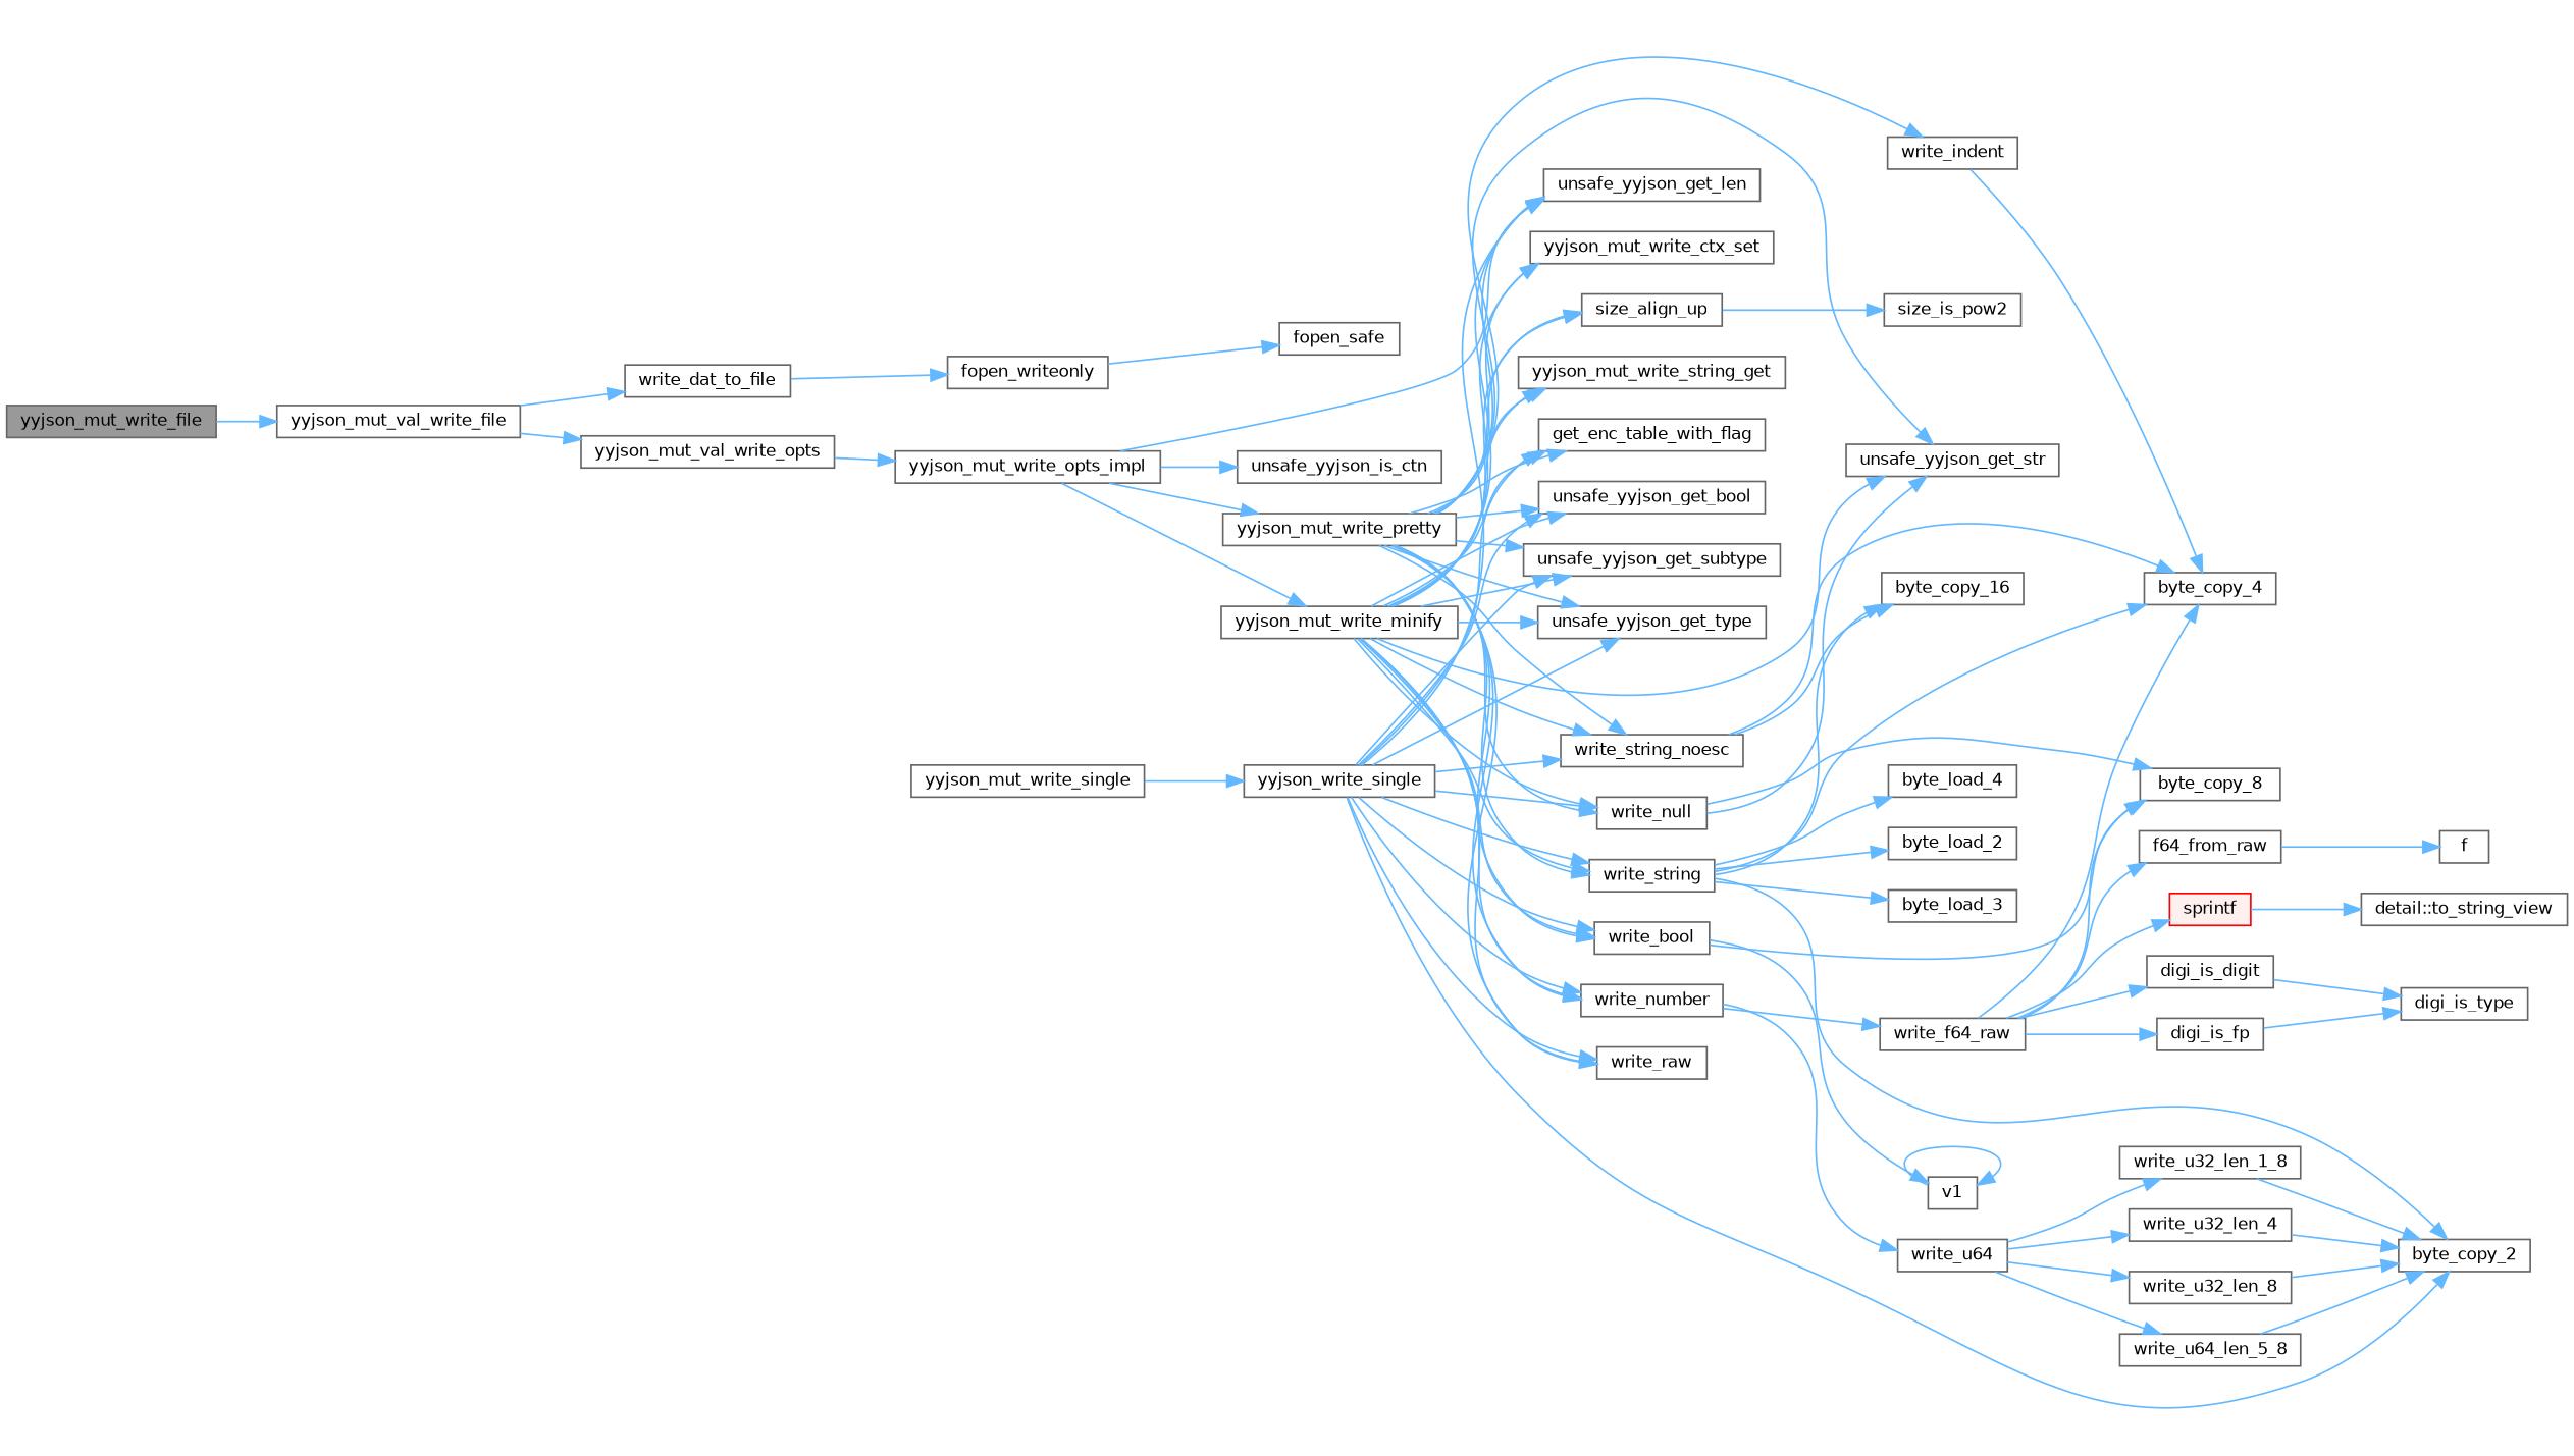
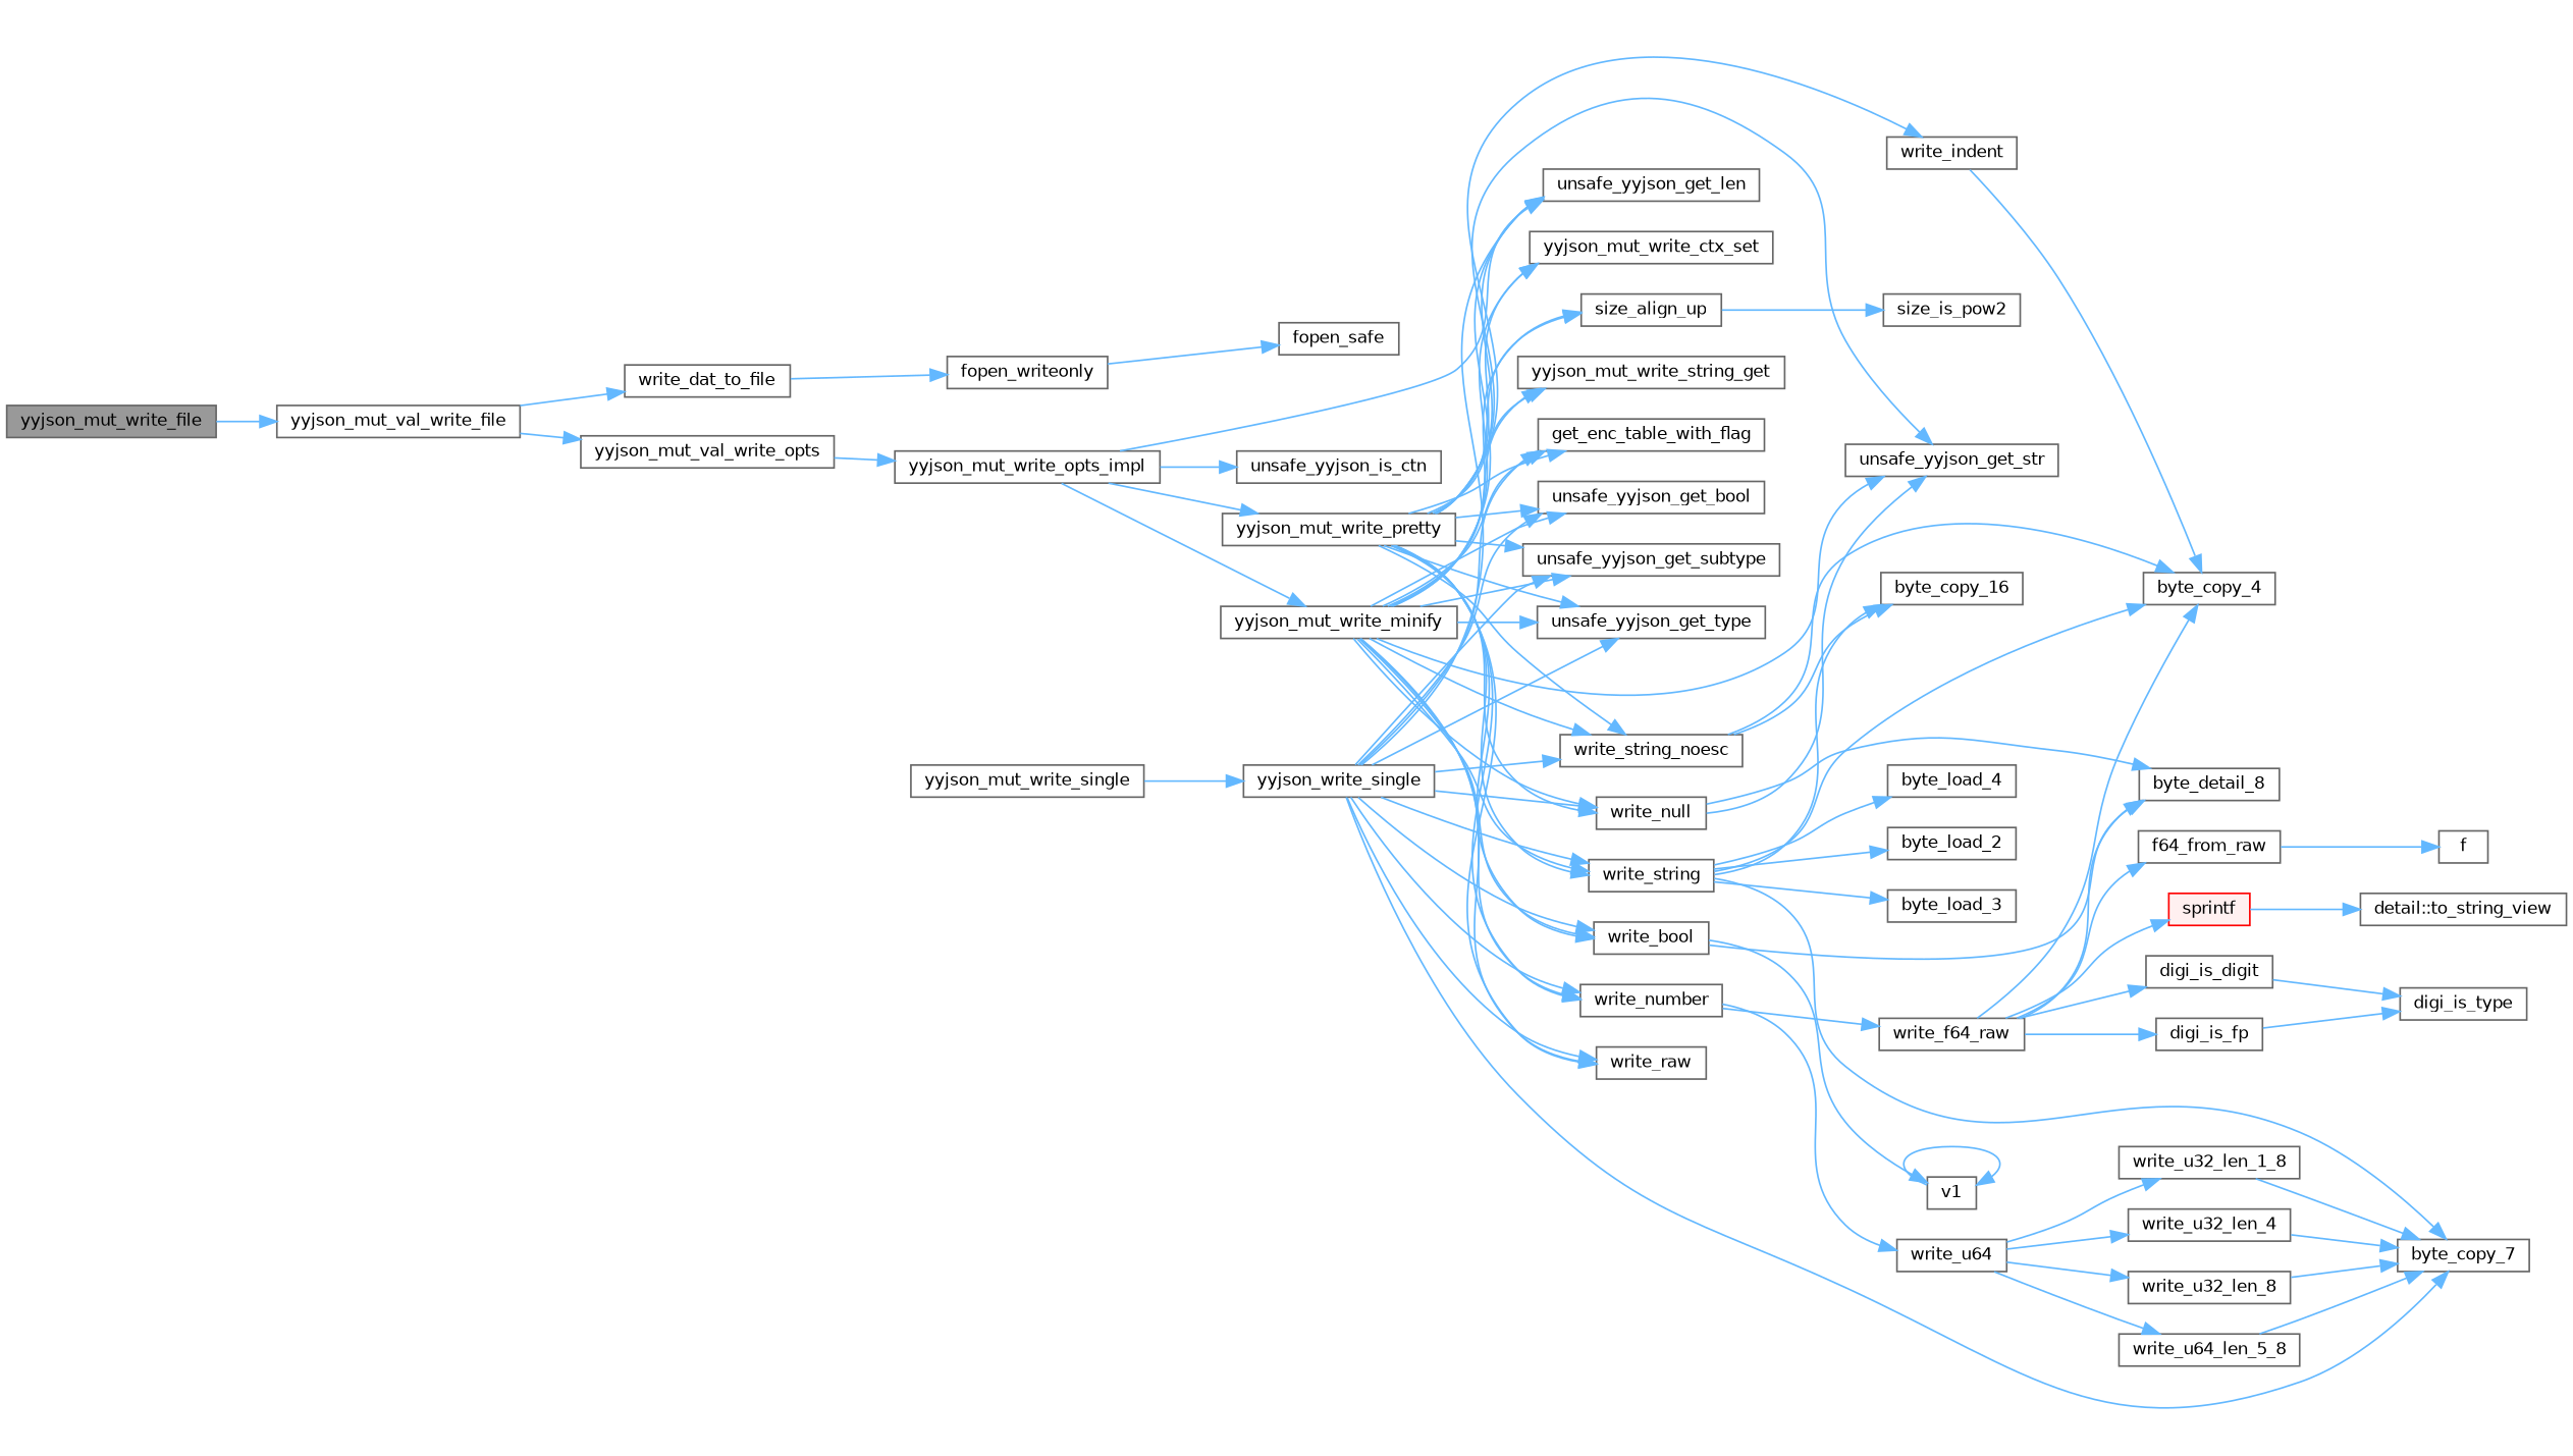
  digraph {
    rankdir=LR
    node [color=grey40 fillcolor=white fontname=Helvetica fontsize=10 shape=box style=filled]
    edge [color=steelblue1 fontname=Helvetica fontsize=10 labelfontname=Helvetica labelfontsize=10 style=solid]
    n1 [color=gray40 fillcolor=grey60 fontcolor=black height=0.2 label=yyjson_mut_write_file width=0.4]
    n2 [height=0.2 label=yyjson_mut_val_write_file width=0.4]
    n3 [height=0.2 label=write_dat_to_file width=0.4]
    n4 [height=0.2 label=yyjson_mut_val_write_opts width=0.4]
    n5 [height=0.2 label=fopen_writeonly width=0.4]
    n6 [height=0.2 label=yyjson_mut_write_opts_impl width=0.4]
    n7 [height=0.2 label=fopen_safe width=0.4]
    n8 [height=0.2 label=unsafe_yyjson_get_len width=0.4]
    n9 [height=0.2 label=unsafe_yyjson_is_ctn width=0.4]
    n10 [height=0.2 label=yyjson_mut_write_minify width=0.4]
    n11 [height=0.2 label=yyjson_mut_write_pretty width=0.4]
    n12 [height=0.2 label=get_enc_table_with_flag width=0.4]
    n13 [height=0.2 label=size_align_up width=0.4]
    n14 [height=0.2 label=unsafe_yyjson_get_bool width=0.4]
    n15 [height=0.2 label=unsafe_yyjson_get_str width=0.4]
    n16 [height=0.2 label=unsafe_yyjson_get_subtype width=0.4]
    n17 [height=0.2 label=unsafe_yyjson_get_type width=0.4]
    n18 [height=0.2 label=write_bool width=0.4]
    n19 [height=0.2 label=write_null width=0.4]
    n20 [height=0.2 label=write_number width=0.4]
    n21 [height=0.2 label=write_raw width=0.4]
    n22 [height=0.2 label=write_string width=0.4]
    n23 [height=0.2 label=write_string_noesc width=0.4]
    n24 [height=0.2 label=yyjson_mut_write_string_get width=0.4]
    n25 [height=0.2 label=yyjson_mut_write_ctx_set width=0.4]
    n26 [height=0.2 label=write_indent width=0.4]
    n27 [height=0.2 label=yyjson_mut_write_single width=0.4]
    n28 [height=0.2 label=yyjson_write_single width=0.4]
    n29 [height=0.2 label=size_is_pow2 width=0.4]
-   n30 [height=0.2 label=byte_copy_8 width=0.4]
+   n30 [height=0.2 label=byte_detail_8 width=0.4]
    n31 [height=0.2 label=v1 width=0.4]
    n32 [height=0.2 label=write_f64_raw width=0.4]
    n33 [height=0.2 label=write_u64 width=0.4]
    n34 [height=0.2 label=byte_copy_4 width=0.4]
-   n35 [height=0.2 label=byte_copy_2 width=0.4]
+   n35 [height=0.2 label=byte_copy_7 width=0.4]
    n36 [height=0.2 label=byte_copy_16 width=0.4]
    n37 [height=0.2 label=byte_load_2 width=0.4]
    n38 [height=0.2 label=byte_load_3 width=0.4]
    n39 [height=0.2 label=byte_load_4 width=0.4]
    n40 [height=0.2 label=digi_is_digit width=0.4]
    n41 [height=0.2 label=digi_is_fp width=0.4]
    n42 [height=0.2 label=f64_from_raw width=0.4]
    n43 [color=red fillcolor="#FFF0F0" height=0.2 label=sprintf width=0.4]
    n44 [height=0.2 label=write_u32_len_1_8 width=0.4]
    n45 [height=0.2 label=write_u32_len_4 width=0.4]
    n46 [height=0.2 label=write_u32_len_8 width=0.4]
    n47 [height=0.2 label=write_u64_len_5_8 width=0.4]
    n48 [height=0.2 label=digi_is_type width=0.4]
    n49 [height=0.2 label=f width=0.4]
    n50 [height=0.2 label="detail::to_string_view" width=0.4]
    n1 -> n2
    n2 -> n3
    n2 -> n4
    n3 -> n5
    n4 -> n6
    n5 -> n7
    n6 -> n8
    n6 -> n9
    n6 -> n10
    n6 -> n11
    n10 -> n8
    n10 -> n12
    n10 -> n13
    n10 -> n14
    n10 -> n15
    n10 -> n16
    n10 -> n17
    n10 -> n18
    n10 -> n19
    n10 -> n20
    n10 -> n21
    n10 -> n22
    n10 -> n23
    n10 -> n24
    n10 -> n25
    n11 -> n8
    n11 -> n12
    n11 -> n13
    n11 -> n14
    n11 -> n15
    n11 -> n16
    n11 -> n17
    n11 -> n18
    n11 -> n19
    n11 -> n20
    n11 -> n21
    n11 -> n22
    n11 -> n23
    n11 -> n24
    n11 -> n25
    n11 -> n26
    n13 -> n29
    n18 -> n30
    n18 -> n31
    n19 -> n15
    n19 -> n30
    n20 -> n32
    n20 -> n33
    n22 -> n34
    n22 -> n35
    n22 -> n36
    n22 -> n37
    n22 -> n38
    n22 -> n39
    n23 -> n34
    n23 -> n36
    n26 -> n34
    n27 -> n28
    n28 -> n8
    n28 -> n12
    n28 -> n14
    n28 -> n16
    n28 -> n17
    n28 -> n18
    n28 -> n19
    n28 -> n20
    n28 -> n21
    n28 -> n22
    n28 -> n23
    n28 -> n35
    n31 -> n31
    n32 -> n30
    n32 -> n34
    n32 -> n40
    n32 -> n41
    n32 -> n42
    n32 -> n43
    n33 -> n44
    n33 -> n45
    n33 -> n46
    n33 -> n47
    n40 -> n48
    n41 -> n48
    n42 -> n49
    n43 -> n50
    n44 -> n35
    n45 -> n35
    n46 -> n35
    n47 -> n35
  }
